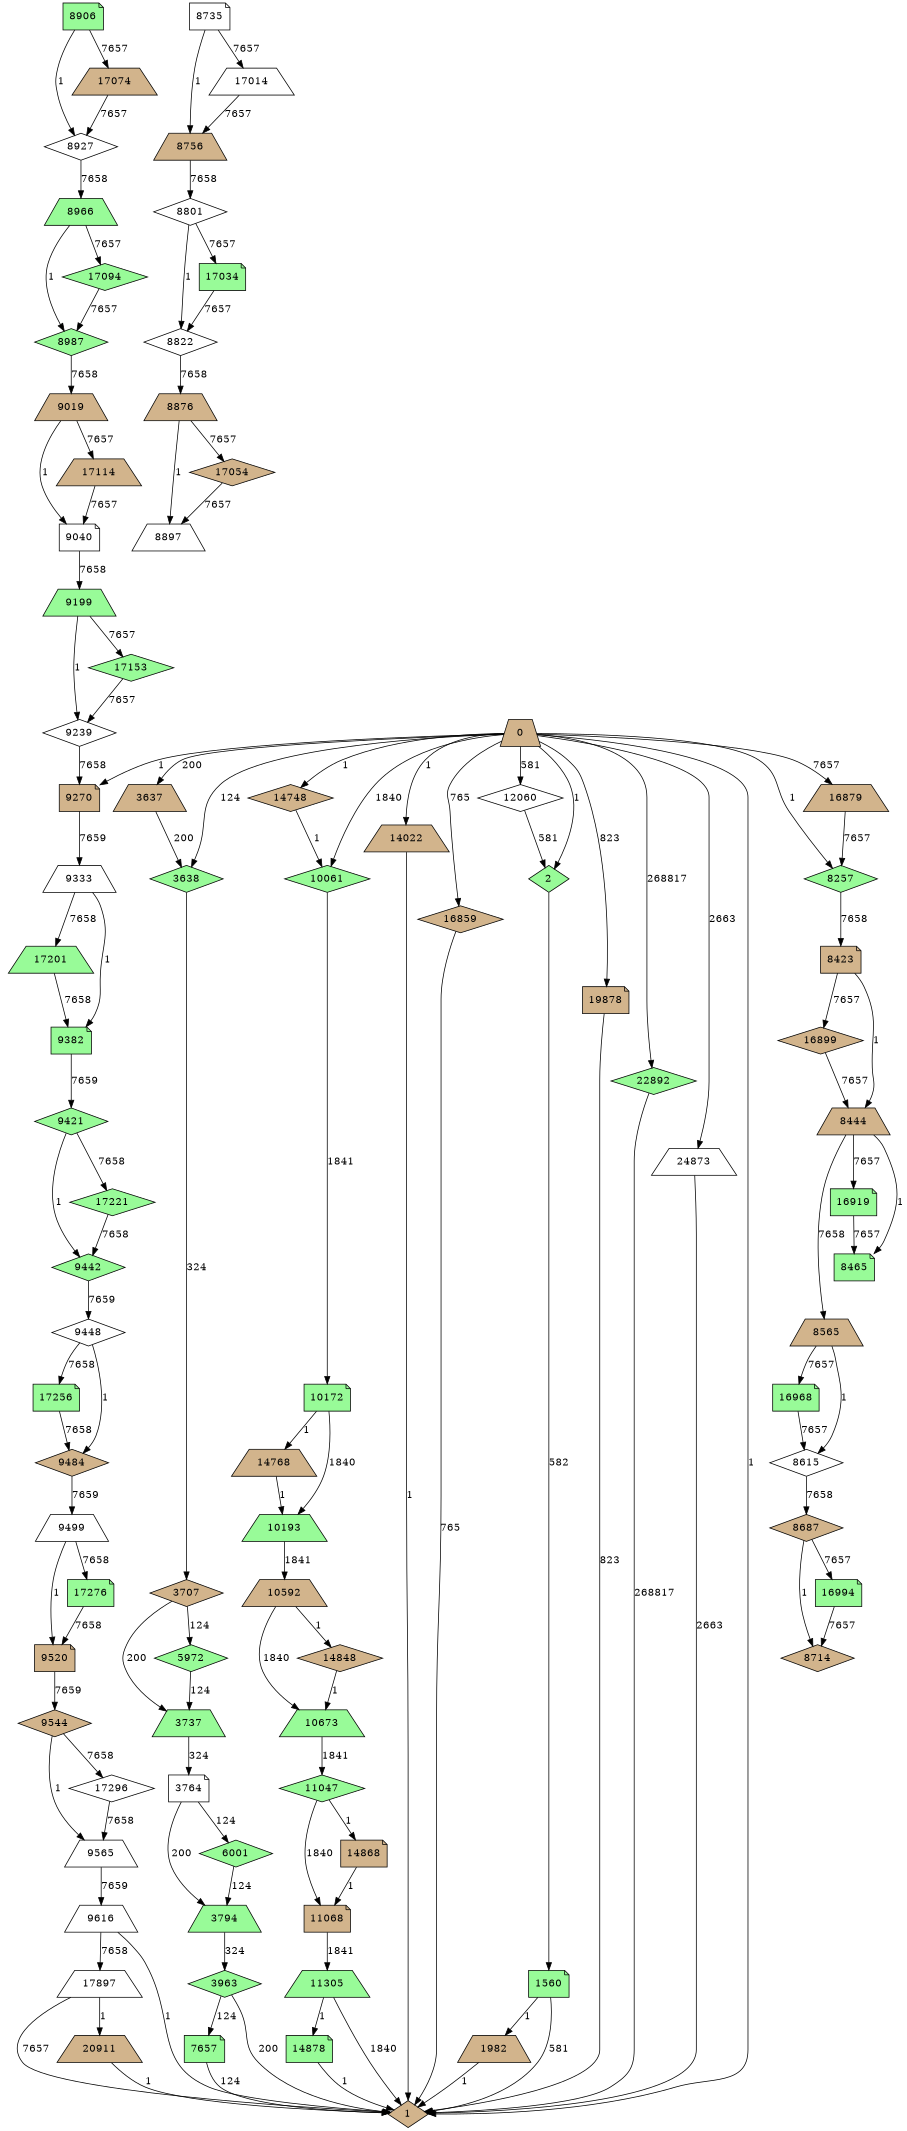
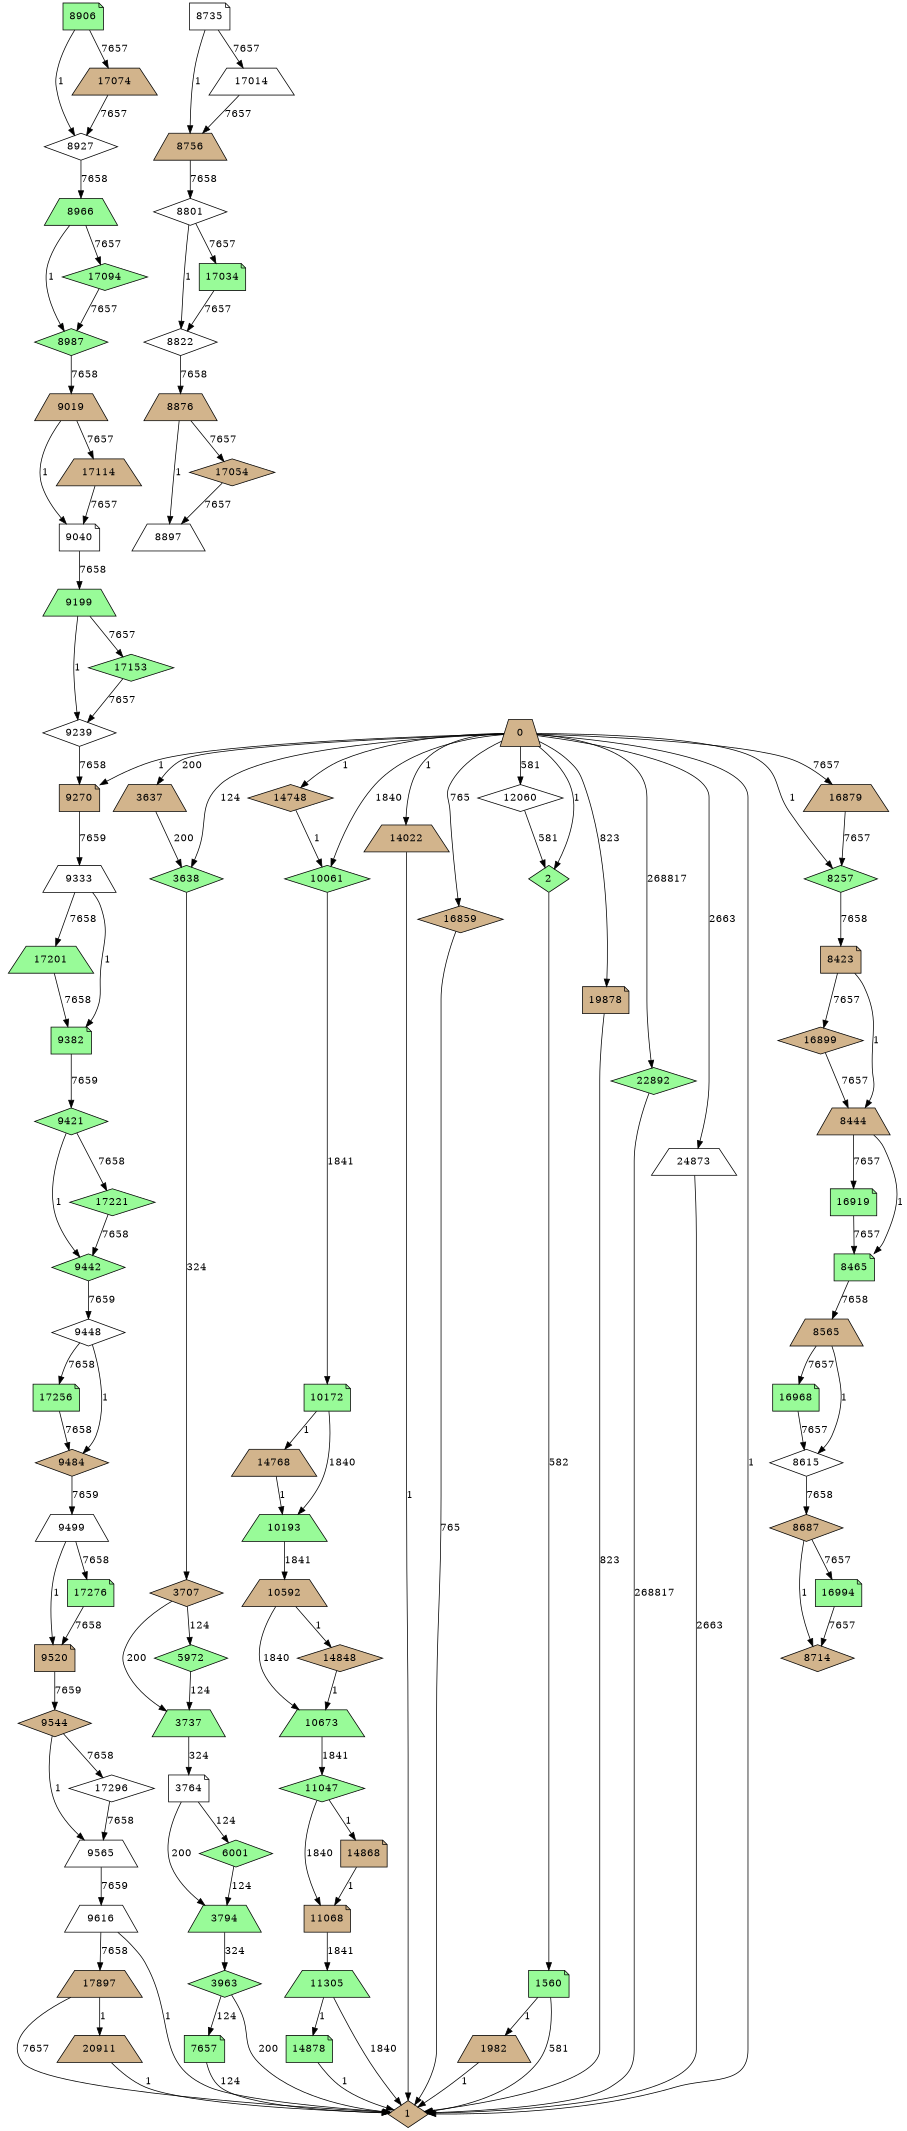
  digraph {
    rankdir=TB
    node [fillcolor=palegreen shape=diamond style=filled]
    1560 [shape=note]
    2
    1 [fillcolor=tan]
    1982 [fillcolor=tan shape=trapezium]
    3637 [fillcolor=tan shape=trapezium]
    3638
    3707 [fillcolor=tan]
    3737 [shape=trapezium]
    5972
    3764 [fillcolor=white shape=note]
    3794 [shape=trapezium]
    6001
    3963
    7657 [shape=note]
    8423 [fillcolor=tan shape=note]
    8257
    8444 [fillcolor=tan shape=trapezium]
    16899 [fillcolor=tan]
    8465 [shape=note]
    16919 [shape=note]
    8565 [fillcolor=tan shape=trapezium]
    8615 [fillcolor=white]
    16968 [shape=note]
    8687 [fillcolor=tan]
    8714 [fillcolor=tan]
    16994 [shape=note]
    8735 [fillcolor=white shape=note]
    8756 [fillcolor=tan shape=trapezium]
    17014 [fillcolor=white shape=trapezium]
    8801 [fillcolor=white]
    8822 [fillcolor=white]
    17034 [shape=note]
    8876 [fillcolor=tan shape=trapezium]
    8897 [fillcolor=white shape=trapezium]
    17054 [fillcolor=tan]
    8906 [shape=note]
    8927 [fillcolor=white]
    17074 [fillcolor=tan shape=trapezium]
    8966 [shape=trapezium]
    8987
    17094
    9019 [fillcolor=tan shape=trapezium]
    9040 [fillcolor=white shape=note]
    17114 [fillcolor=tan shape=trapezium]
    9199 [shape=trapezium]
    9239 [fillcolor=white]
    17153
    9270 [fillcolor=tan shape=note]
    9333 [fillcolor=white shape=trapezium]
    9382 [shape=note]
    17201 [shape=trapezium]
    9421
    9442
    17221
    9448 [fillcolor=white]
    9484 [fillcolor=tan]
    17256 [shape=note]
    9499 [fillcolor=white shape=trapezium]
    9520 [fillcolor=tan shape=note]
    17276 [shape=note]
    9544 [fillcolor=tan]
    9565 [fillcolor=white shape=trapezium]
    17296 [fillcolor=white]
    9616 [fillcolor=white shape=trapezium]
-   17897 [fillcolor=white shape=trapezium]
+   17897 [fillcolor=tan shape=trapezium]
    20911 [fillcolor=tan shape=trapezium]
    n67 [fillcolor=white label=12060]
    10172 [shape=note]
    10061
    10193 [shape=trapezium]
    14768 [fillcolor=tan shape=trapezium]
    10592 [fillcolor=tan shape=trapezium]
    10673 [shape=trapezium]
    14848 [fillcolor=tan]
    11047
    11068 [fillcolor=tan shape=note]
    14868 [fillcolor=tan shape=note]
    11305 [shape=trapezium]
    14878 [shape=note]
    14022 [fillcolor=tan shape=trapezium]
    14748 [fillcolor=tan]
    16859 [fillcolor=tan]
    16879 [fillcolor=tan shape=trapezium]
    19878 [fillcolor=tan shape=note]
    22892
    24873 [fillcolor=white shape=trapezium]
    0 [fillcolor=tan shape=trapezium]
    1560 -> 1 [label=581]
    1560 -> 1982 [label=1]
    2 -> 1560 [label=582]
    1982 -> 1 [label=1]
    3637 -> 3638 [label=200]
    3638 -> 3707 [label=324]
    3707 -> 3737 [label=200]
    3707 -> 5972 [label=124]
    3737 -> 3764 [label=324]
    5972 -> 3737 [label=124]
    3764 -> 3794 [label=200]
    3764 -> 6001 [label=124]
    3794 -> 3963 [label=324]
    6001 -> 3794 [label=124]
    3963 -> 1 [label=200]
    3963 -> 7657 [label=124]
    7657 -> 1 [label=124]
    8423 -> 8444 [label=1]
    8423 -> 16899 [label=7657]
    8257 -> 8423 [label=7658]
    8444 -> 8465 [label=1]
    8444 -> 16919 [label=7657]
    16899 -> 8444 [label=7657]
-   8444 -> 8565 [label=7658]
+   8465 -> 8565 [label=7658]
    16919 -> 8465 [label=7657]
    8565 -> 8615 [label=1]
    8565 -> 16968 [label=7657]
    8615 -> 8687 [label=7658]
    16968 -> 8615 [label=7657]
    8687 -> 8714 [label=1]
    8687 -> 16994 [label=7657]
    16994 -> 8714 [label=7657]
    8735 -> 8756 [label=1]
    8735 -> 17014 [label=7657]
    8756 -> 8801 [label=7658]
    17014 -> 8756 [label=7657]
    8801 -> 8822 [label=1]
    8801 -> 17034 [label=7657]
    8822 -> 8876 [label=7658]
    17034 -> 8822 [label=7657]
    8876 -> 8897 [label=1]
    8876 -> 17054 [label=7657]
    17054 -> 8897 [label=7657]
    8906 -> 8927 [label=1]
    8906 -> 17074 [label=7657]
    8927 -> 8966 [label=7658]
    17074 -> 8927 [label=7657]
    8966 -> 8987 [label=1]
    8966 -> 17094 [label=7657]
    8987 -> 9019 [label=7658]
    17094 -> 8987 [label=7657]
    9019 -> 9040 [label=1]
    9019 -> 17114 [label=7657]
    9040 -> 9199 [label=7658]
    17114 -> 9040 [label=7657]
    9199 -> 9239 [label=1]
    9199 -> 17153 [label=7657]
    9239 -> 9270 [label=7658]
    17153 -> 9239 [label=7657]
    9270 -> 9333 [label=7659]
    9333 -> 9382 [label=1]
    9333 -> 17201 [label=7658]
    9382 -> 9421 [label=7659]
    17201 -> 9382 [label=7658]
    9421 -> 9442 [label=1]
    9421 -> 17221 [label=7658]
    9442 -> 9448 [label=7659]
    17221 -> 9442 [label=7658]
    9448 -> 9484 [label=1]
    9448 -> 17256 [label=7658]
    9484 -> 9499 [label=7659]
    17256 -> 9484 [label=7658]
    9499 -> 9520 [label=1]
    9499 -> 17276 [label=7658]
    9520 -> 9544 [label=7659]
    17276 -> 9520 [label=7658]
    9544 -> 9565 [label=1]
    9544 -> 17296 [label=7658]
    9565 -> 9616 [label=7659]
    17296 -> 9565 [label=7658]
    9616 -> 1 [label=1]
    9616 -> 17897 [label=7658]
    17897 -> 1 [label=7657]
    17897 -> 20911 [label=1]
    20911 -> 1 [label=1]
    n67 -> 2 [label=581]
    10172 -> 10193 [label=1840]
    10172 -> 14768 [label=1]
    10061 -> 10172 [label=1841]
    10193 -> 10592 [label=1841]
    14768 -> 10193 [label=1]
    10592 -> 10673 [label=1840]
    10592 -> 14848 [label=1]
    10673 -> 11047 [label=1841]
    14848 -> 10673 [label=1]
    11047 -> 11068 [label=1840]
    11047 -> 14868 [label=1]
    11068 -> 11305 [label=1841]
    14868 -> 11068 [label=1]
    11305 -> 1 [label=1840]
    11305 -> 14878 [label=1]
    14878 -> 1 [label=1]
    14022 -> 1 [label=1]
    14748 -> 10061 [label=1]
    16859 -> 1 [label=765]
    16879 -> 8257 [label=7657]
    19878 -> 1 [label=823]
    22892 -> 1 [label=268817]
    24873 -> 1 [label=2663]
    0 -> 2 [label=1]
    0 -> 1 [label=1]
    0 -> 3637 [label=200]
    0 -> 3638 [label=124]
    0 -> 8257 [label=1]
    0 -> 9270 [label=1]
    0 -> n67 [label=581]
    0 -> 10061 [label=1840]
    0 -> 14022 [label=1]
    0 -> 14748 [label=1]
    0 -> 16859 [label=765]
    0 -> 16879 [label=7657]
    0 -> 19878 [label=823]
    0 -> 22892 [label=268817]
    0 -> 24873 [label=2663]
  }
